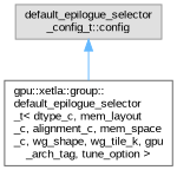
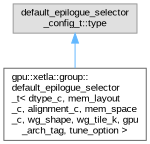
  digraph {
    rankdir=TB
    fontname="Liberation Sans"
    node [fontname="Liberation Sans" fontsize=10 shape=box style=filled]
-   n1 [color=grey60 fillcolor="#E0E0E0" height=0.2 label="default_epilogue_selector\l_config_t::config" width=0.4]
+   n1 [color=grey60 fillcolor="#E0E0E0" height=0.2 label="default_epilogue_selector\l_config_t::type" width=0.4]
    n2 [color=grey40 fillcolor=white height=0.2 label="gpu::xetla::group::\ldefault_epilogue_selector\l_t\< dtype_c, mem_layout\l_c, alignment_c, mem_space\l_c, wg_shape, wg_tile_k, gpu\l_arch_tag, tune_option \>" width=0.4]
    n1 -> n2 [color=steelblue1 dir=back fontname="Liberation Sans" fontsize=10 labelfontname=Helvetica labelfontsize=10 style=solid]
  }
